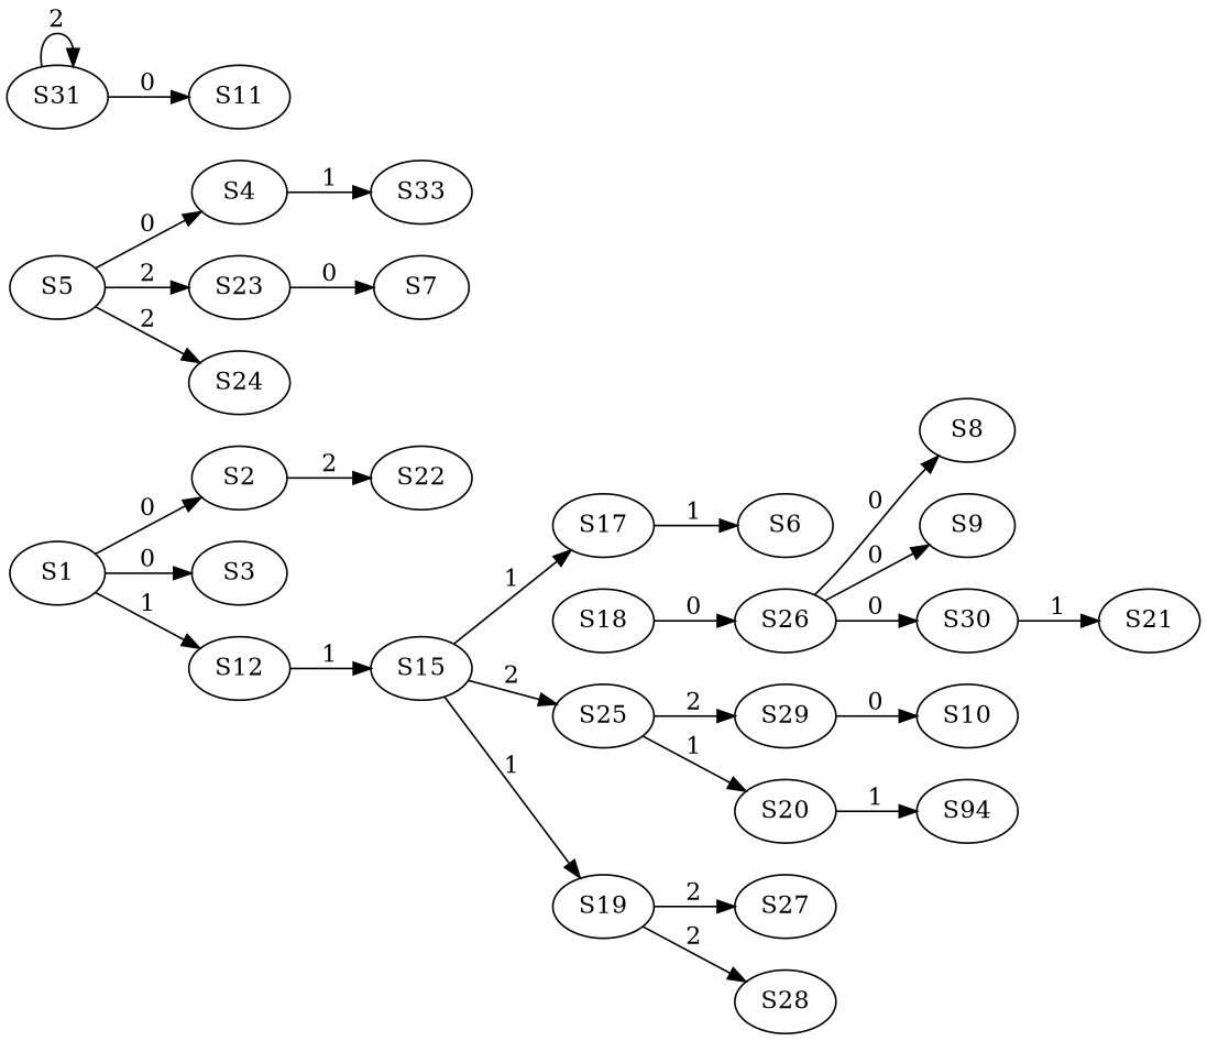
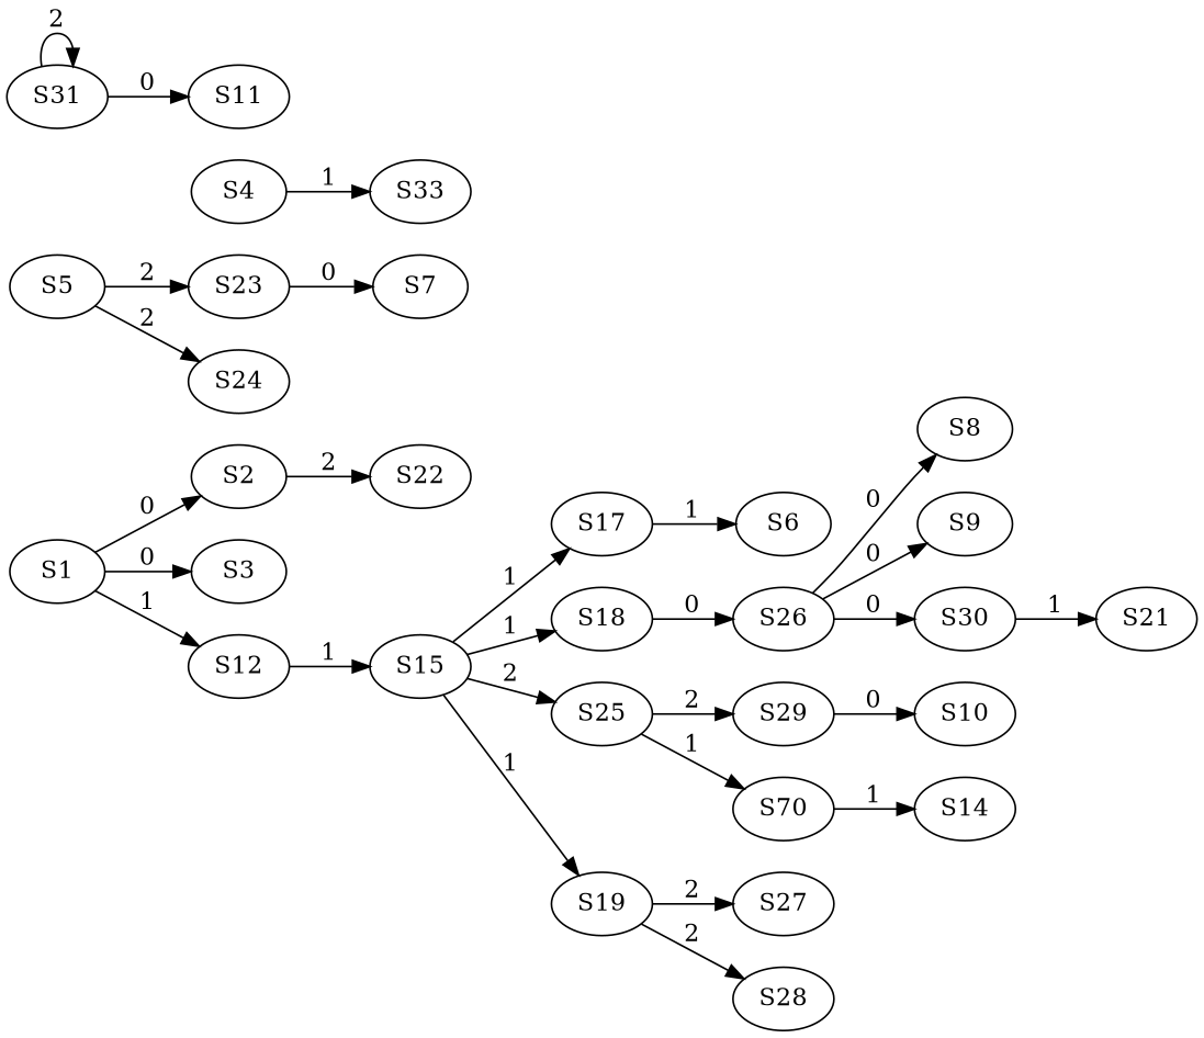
  strict digraph {
    rankdir=LR
    S1
    S2
    S3
    S12
    S22
    S15
    S5
    S4
    S23
    S24
    n11 [label=S33]
    S7
    S17
    S6
    S26
    S8
    S9
    S30
    S21
    S29
    S10
    S31
    S11
    S18
    S25
    S19
-   S20
+   S20 [label=S70]
    S27
    S28
-   S14 [label=S94]
+   S14
    S1 -> S2 [label=0]
    S1 -> S3 [label=0]
    S1 -> S12 [label=1]
    S2 -> S22 [label=2]
    S12 -> S15 [label=1]
    S15 -> S17 [label=1]
+   S15 -> S18 [label=1]
    S15 -> S25 [label=2]
    S15 -> S19 [label=1]
-   S5 -> S4 [label=0]
    S5 -> S23 [label=2]
    S5 -> S24 [label=2]
    S4 -> n11 [label=1]
    S23 -> S7 [label=0]
    S17 -> S6 [label=1]
    S26 -> S8 [label=0]
    S26 -> S9 [label=0]
    S26 -> S30 [label=0]
    S30 -> S21 [label=1]
    S29 -> S10 [label=0]
    S31 -> S31 [label=2]
    S31 -> S11 [label=0]
    S18 -> S26 [label=0]
    S25 -> S29 [label=2]
    S25 -> S20 [label=1]
    S19 -> S27 [label=2]
    S19 -> S28 [label=2]
    S20 -> S14 [label=1]
  }
